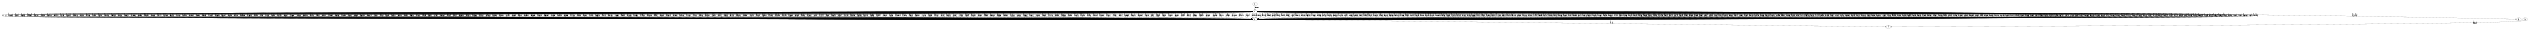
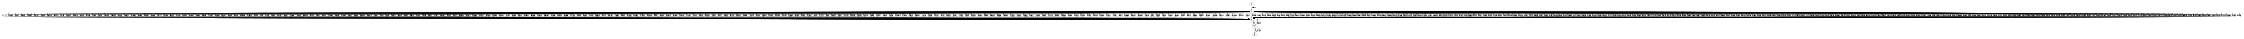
  digraph {
    0
    1
    2
    4
    3
    5
    0 -> 1 [label="insert "]
    1 -> 2 [label=x]
    1 -> 2 [label=y]
    1 -> 2 [label=ao8myf]
    1 -> 2 [label=ajjnx4]
    1 -> 2 [label=angdjb]
    1 -> 2 [label=ad9tma]
    1 -> 2 [label=a3z1x1]
    1 -> 2 [label=athd1e]
    1 -> 2 [label=ac2bw2]
    1 -> 2 [label=aehd1z]
    1 -> 2 [label=avj1fo]
    1 -> 2 [label=ayymz4]
    1 -> 2 [label=adde13]
    1 -> 2 [label=a03stu]
    1 -> 2 [label=af7zc8]
    1 -> 2 [label=avcihv]
    1 -> 2 [label=aj5zh1]
    1 -> 2 [label=alm72g]
    1 -> 2 [label=axbb5k]
    1 -> 2 [label=a2nyzq]
    1 -> 2 [label=an8ojw]
    1 -> 2 [label=at1meq]
    1 -> 2 [label=apnfo8]
    1 -> 2 [label=aabpxh]
    1 -> 2 [label=afm6z3]
    1 -> 2 [label=afv741]
    1 -> 2 [label=a54t8e]
    1 -> 2 [label=a6glj5]
    1 -> 2 [label=a7026z]
    1 -> 2 [label=an9rbc]
    1 -> 2 [label=a0uxms]
    1 -> 2 [label=akc0oc]
    1 -> 2 [label=aehr69]
    1 -> 2 [label=a1073a]
    1 -> 2 [label=an56f8]
    1 -> 2 [label=aj3gn4]
    1 -> 2 [label=aoglse]
    1 -> 2 [label=acbzz0]
    1 -> 2 [label=amfkcm]
    1 -> 2 [label=a763d5]
    1 -> 2 [label=a7ifhx]
    1 -> 2 [label=aivlix]
    1 -> 2 [label=a1zyjo]
    1 -> 2 [label=aqziin]
    1 -> 2 [label=a64vkk]
    1 -> 2 [label=a8yy0l]
    1 -> 2 [label=aj18pm]
    1 -> 2 [label=anclp8]
    1 -> 2 [label=a3mb0o]
    1 -> 2 [label=azovlw]
    1 -> 2 [label=atliz0]
    1 -> 2 [label=acd0s7]
    1 -> 2 [label=a4somu]
    1 -> 2 [label=ag0i2g]
    1 -> 2 [label=au0ob0]
    1 -> 2 [label=acytyj]
    1 -> 2 [label=aqfgyk]
    1 -> 2 [label=a3gdh0]
    1 -> 2 [label=abm67s]
    1 -> 2 [label=ajhg71]
    1 -> 2 [label=altbji]
    1 -> 2 [label=aly6kr]
    1 -> 2 [label=aejh72]
    1 -> 2 [label=aestzc]
    1 -> 2 [label=adxxlt]
    1 -> 2 [label=afc3s0]
    1 -> 2 [label=ak7oyu]
    1 -> 2 [label=aaluff]
    1 -> 2 [label=apjfst]
    1 -> 2 [label=arj4ea]
    1 -> 2 [label=abmo6d]
    1 -> 2 [label=a9h84l]
    1 -> 2 [label=ajbuvl]
    1 -> 2 [label=a3pm0o]
    1 -> 2 [label=azh37c]
    1 -> 2 [label=a056op]
    1 -> 2 [label=a24067]
    1 -> 2 [label=ap96q2]
    1 -> 2 [label=a5q9o3]
    1 -> 2 [label=atjm20]
    1 -> 2 [label=atp4fz]
    1 -> 2 [label=aq28fs]
    1 -> 2 [label=aidj0c]
    1 -> 2 [label=a2cam0]
    1 -> 2 [label=ae56mr]
    1 -> 2 [label=abxy7x]
    1 -> 2 [label=ae3omi]
    1 -> 2 [label=ab0qlm]
    1 -> 2 [label=a0oakx]
    1 -> 2 [label=a65ece]
    1 -> 2 [label=a47438]
    1 -> 2 [label=atdobi]
    1 -> 2 [label=aiqr02]
    1 -> 2 [label=a1sluk]
    1 -> 2 [label=a8q5do]
    1 -> 2 [label=ah7zvl]
    1 -> 2 [label=axo15c]
    1 -> 2 [label=azpe6s]
    1 -> 2 [label=ak0f2l]
    1 -> 2 [label=a1yq5c]
    1 -> 2 [label=awoc5q]
    1 -> 2 [label=a44932]
    1 -> 2 [label=aidywm]
    1 -> 2 [label=ai9asj]
    1 -> 2 [label=axp22i]
    1 -> 2 [label=aw3ovd]
    1 -> 2 [label=aozmot]
    1 -> 2 [label=anhw80]
    1 -> 2 [label=a110yr]
    1 -> 2 [label=allv22]
    1 -> 2 [label=atdiwq]
    1 -> 2 [label=axv500]
    1 -> 2 [label=alpssb]
    1 -> 2 [label=awirdj]
    1 -> 2 [label=azi535]
    1 -> 2 [label=a0r73l]
    1 -> 2 [label=ao96u6]
    1 -> 2 [label=azbobm]
    1 -> 2 [label=ab34vt]
    1 -> 2 [label=alwpi1]
    1 -> 2 [label=a3jnh0]
    1 -> 2 [label=a9vsh5]
    1 -> 2 [label=ava2am]
    1 -> 2 [label=avd19n]
    1 -> 2 [label=ajqqex]
    1 -> 2 [label=a8spzf]
    1 -> 2 [label=ak7fr6]
    1 -> 2 [label=avj8wy]
    1 -> 2 [label=a8rivi]
    1 -> 2 [label=a74j79]
    1 -> 2 [label=afl60t]
    1 -> 2 [label=aos89s]
    1 -> 2 [label=axkjn4]
    1 -> 2 [label=a701ds]
    1 -> 2 [label=aohrhm]
    1 -> 2 [label=aj8dbg]
    1 -> 2 [label=a81rwh]
    1 -> 2 [label=apdfj3]
    1 -> 2 [label=ay9uf4]
    1 -> 2 [label=arewp4]
    1 -> 2 [label=agjl2p]
    1 -> 2 [label=a4mmzf]
    1 -> 2 [label=a4nrh8]
    1 -> 2 [label=a98yjt]
    1 -> 2 [label=a5otmr]
    1 -> 2 [label=a1676z]
    1 -> 2 [label=a3ujcb]
    1 -> 2 [label=alk1q1]
    1 -> 2 [label=an1zij]
    1 -> 2 [label=aeoj4g]
    1 -> 2 [label=ayzezj]
    1 -> 2 [label=a1s9y3]
    1 -> 2 [label=aplst9]
    1 -> 2 [label=abrqb0]
    1 -> 2 [label=anzcc0]
    1 -> 2 [label=a9ftmi]
    1 -> 2 [label=ae0npw]
    1 -> 2 [label=af35n8]
    1 -> 2 [label=axsbmz]
    1 -> 2 [label=ay4j68]
    1 -> 2 [label=apx676]
    1 -> 2 [label=a233qj]
    1 -> 2 [label=aoz8vj]
    1 -> 2 [label=awgoz0]
    1 -> 2 [label=ans6ti]
    1 -> 2 [label=a7w7i8]
    1 -> 2 [label=amif1e]
    1 -> 2 [label=adqkp8]
    1 -> 2 [label=akcnku]
    1 -> 2 [label=au6zl5]
    1 -> 2 [label=aap4u0]
    1 -> 2 [label=ati4f6]
    1 -> 2 [label=audwof]
    1 -> 2 [label=ar51mx]
    1 -> 2 [label=a7lcp1]
    1 -> 2 [label=a9slby]
    1 -> 2 [label=anl2zl]
    1 -> 2 [label=a6eqnk]
    1 -> 2 [label=ak284w]
    1 -> 2 [label=aupend]
    1 -> 2 [label=aarpte]
    1 -> 2 [label=ayfij7]
    1 -> 2 [label=adjyy9]
    1 -> 2 [label=al63t7]
    1 -> 2 [label=a2qwii]
    1 -> 2 [label=ag6c7s]
    1 -> 2 [label=a2flza]
    1 -> 2 [label=atk04j]
    1 -> 2 [label=ap9i86]
    1 -> 2 [label=a5kdav]
    1 -> 2 [label=a6s8vm]
    1 -> 2 [label=aq8a8d]
    1 -> 2 [label=akiy70]
    1 -> 2 [label=acak5s]
    1 -> 2 [label=a2zymn]
    1 -> 2 [label=ah921b]
    1 -> 2 [label=ak2j24]
    1 -> 2 [label=aodh1e]
    1 -> 2 [label=a1rmzy]
    1 -> 2 [label=ak7uhj]
    1 -> 2 [label=atfood]
    1 -> 2 [label=aguhjf]
    1 -> 2 [label=afi0qr]
    1 -> 2 [label=abzivb]
    1 -> 2 [label=adfdpj]
    1 -> 2 [label=ar5jx4]
    1 -> 2 [label=abn0rw]
    1 -> 2 [label=and0nu]
    1 -> 2 [label=ac5hsu]
    1 -> 2 [label=a4n60z]
    1 -> 2 [label=a0hhc3]
    1 -> 2 [label=ap79y2]
    1 -> 2 [label=ah64bq]
    1 -> 2 [label=a5m5qu]
    1 -> 2 [label=awyvle]
    1 -> 2 [label=a2519i]
    1 -> 2 [label=anctcg]
    1 -> 2 [label=a6ez0e]
    1 -> 2 [label=aheo1i]
    1 -> 2 [label=adhina]
    1 -> 2 [label=afryt7]
    1 -> 2 [label=awco3n]
    1 -> 2 [label=ahah23]
    1 -> 2 [label=aeq0jw]
    1 -> 2 [label=ax3dep]
    1 -> 2 [label=amhw5t]
    1 -> 2 [label=a7i2e8]
    1 -> 2 [label=a9fykl]
    1 -> 2 [label=aw2du9]
    1 -> 2 [label=a8ljea]
    1 -> 2 [label=afswxo]
    1 -> 2 [label=av52ax]
    1 -> 2 [label=ayr3hv]
    1 -> 2 [label=a0mmh2]
    1 -> 2 [label=aix9tg]
    1 -> 2 [label=aojpd0]
    1 -> 2 [label=a4p7ho]
    1 -> 2 [label=ac9uvh]
    1 -> 2 [label=a0vrqs]
    1 -> 2 [label=anzcl6]
    1 -> 2 [label=agggct]
    1 -> 2 [label=ata1rs]
    1 -> 2 [label=a9fqr1]
    1 -> 2 [label=alysmg]
    1 -> 2 [label=ahydut]
    1 -> 2 [label=a7j1cm]
    1 -> 2 [label=acfqvs]
    1 -> 2 [label=a9orbo]
    1 -> 2 [label=afbrwe]
    1 -> 2 [label=aqkc2m]
    1 -> 2 [label=a1hqw6]
    1 -> 2 [label=aodunw]
    1 -> 2 [label=a19lk4]
    1 -> 2 [label=aemift]
    1 -> 2 [label=azc904]
    1 -> 2 [label=ak2tx3]
    1 -> 2 [label=abrd5l]
    1 -> 2 [label=antvgg]
    1 -> 2 [label=al88nr]
    1 -> 2 [label=avuizi]
    1 -> 2 [label=akmxfo]
    1 -> 2 [label=ap07lr]
    1 -> 2 [label=ani87q]
    1 -> 2 [label=aig5td]
    1 -> 2 [label=azvgh3]
    1 -> 2 [label=arwg6u]
    1 -> 2 [label=akq9xr]
    1 -> 2 [label=am3yys]
    1 -> 2 [label=ak797b]
    1 -> 2 [label=aj5fss]
    1 -> 2 [label=ajtk83]
    1 -> 2 [label=avxyat]
    1 -> 2 [label=a2ookt]
    1 -> 2 [label=auhlqg]
    1 -> 2 [label=abxgin]
    1 -> 2 [label=apjtwq]
    1 -> 2 [label=auf9ns]
    1 -> 2 [label=a7yw9m]
    1 -> 2 [label=atmtlr]
    1 -> 2 [label=a5c7lb]
    1 -> 2 [label=a6q79k]
    1 -> 2 [label=a6qvt9]
    1 -> 2 [label=avhle2]
    1 -> 2 [label=asx3xn]
    1 -> 2 [label=aj0eed]
    1 -> 2 [label=ajccev]
    1 -> 2 [label=a6e57l]
    1 -> 2 [label=ap5bfo]
    1 -> 2 [label=akcz6t]
    1 -> 2 [label=ashzyd]
    1 -> 2 [label=a3x24c]
    1 -> 2 [label=aeocyo]
    1 -> 2 [label=al0bva]
    1 -> 2 [label=ay2ney]
    1 -> 2 [label=akju8k]
    1 -> 2 [label=abmvgs]
    1 -> 2 [label=ay2k4m]
    1 -> 2 [label=ayscgp]
    1 -> 2 [label=adpyqb]
    1 -> 2 [label=a26szy]
    1 -> 2 [label=a8vdfm]
    1 -> 2 [label=axfbz2]
    1 -> 2 [label=atsmsg]
    1 -> 2 [label=ahjsyk]
    1 -> 2 [label=aotk2l]
    1 -> 2 [label=at71zk]
    1 -> 2 [label=af5a3y]
    1 -> 2 [label=aiqryi]
    1 -> 2 [label=al71lh]
    1 -> 2 [label=ayni9m]
    1 -> 2 [label=aovn9c]
    1 -> 2 [label=a1i25i]
    1 -> 2 [label=a0rvck]
    1 -> 2 [label=ah34ip]
    1 -> 2 [label=ab3mmu]
    1 -> 2 [label=ah61ab]
    1 -> 2 [label=aouju4]
    1 -> 2 [label=arn3w6]
    1 -> 2 [label=akpi5t]
    1 -> 2 [label=axt2tn]
    1 -> 2 [label=a8pu20]
    1 -> 2 [label=a7rp5b]
    1 -> 2 [label=a4t3qv]
    1 -> 2 [label=aakbba]
    1 -> 2 [label=a2ntzs]
    1 -> 2 [label=avqbkn]
    1 -> 2 [label=agg9fa]
    1 -> 2 [label=a8vttb]
    1 -> 2 [label=ag0s6l]
    1 -> 2 [label=a1jm0i]
    1 -> 2 [label=ansdm1]
    1 -> 2 [label=az98n4]
    1 -> 2 [label=a1no38]
    1 -> 2 [label=arfaix]
    1 -> 2 [label=a3zfwd]
    1 -> 2 [label=a7oa08]
    1 -> 2 [label=awpves]
    1 -> 2 [label=aqkpwd]
    1 -> 2 [label=axngmf]
    1 -> 2 [label=apotgd]
    1 -> 2 [label=atiaai]
    1 -> 2 [label=aokp0x]
    1 -> 2 [label=am0cjs]
    1 -> 2 [label=aitw7m]
    1 -> 2 [label=auq14m]
    1 -> 2 [label=a6qsts]
    1 -> 2 [label=azsz70]
    1 -> 2 [label=a9tsd5]
    1 -> 2 [label=aykcst]
    1 -> 2 [label=alk855]
    1 -> 2 [label=aorieh]
    1 -> 2 [label=arxivk]
    1 -> 2 [label=aaae8f]
    1 -> 2 [label=aqhlys]
    1 -> 2 [label=adyudd]
    1 -> 2 [label=ayklnn]
    1 -> 2 [label=at8761]
    1 -> 2 [label=asor1x]
    1 -> 2 [label=ay7zqx]
    1 -> 2 [label=aj3kfd]
    1 -> 2 [label=aznat4]
    1 -> 2 [label=anrm65]
    1 -> 2 [label=a53030]
    1 -> 2 [label=awpvxq]
    1 -> 2 [label=a3p8ls]
    1 -> 2 [label=azllu1]
    1 -> 2 [label=aow8xt]
    1 -> 2 [label=azo7m2]
    1 -> 2 [label=aon6da]
    1 -> 2 [label=a4w517]
    1 -> 2 [label=azxpwy]
    1 -> 2 [label=a4g2tp]
    1 -> 2 [label=afxw78]
    1 -> 2 [label=av5t94]
    1 -> 2 [label=a77oaq]
    1 -> 2 [label=axbq24]
    1 -> 2 [label=amif7h]
    1 -> 2 [label=ahzcav]
    1 -> 2 [label=afy47w]
    1 -> 2 [label=apfrxe]
    1 -> 2 [label=aqxzlf]
    1 -> 2 [label=a2zveb]
    1 -> 2 [label=a8sayc]
    1 -> 2 [label=aexezm]
    1 -> 2 [label=a4o0ck]
    1 -> 2 [label=a3thcj]
    1 -> 2 [label=axf5pt]
    1 -> 2 [label=ap9e6o]
    1 -> 2 [label=afig2t]
    1 -> 2 [label=aq2ise]
    1 -> 2 [label=ar0uck]
    1 -> 2 [label=arwz2d]
    1 -> 2 [label=ap8o8w]
    1 -> 2 [label=azr3ib]
    1 -> 2 [label=axwas3]
    2 -> 4 [label=" (a, b) "]
-   1 -> 5 [label="(a+b, a-b)"]
+   4 -> 5 [label="(a+b, a-b)"]
    3 -> 4 [label=ahjsyk]
  }
